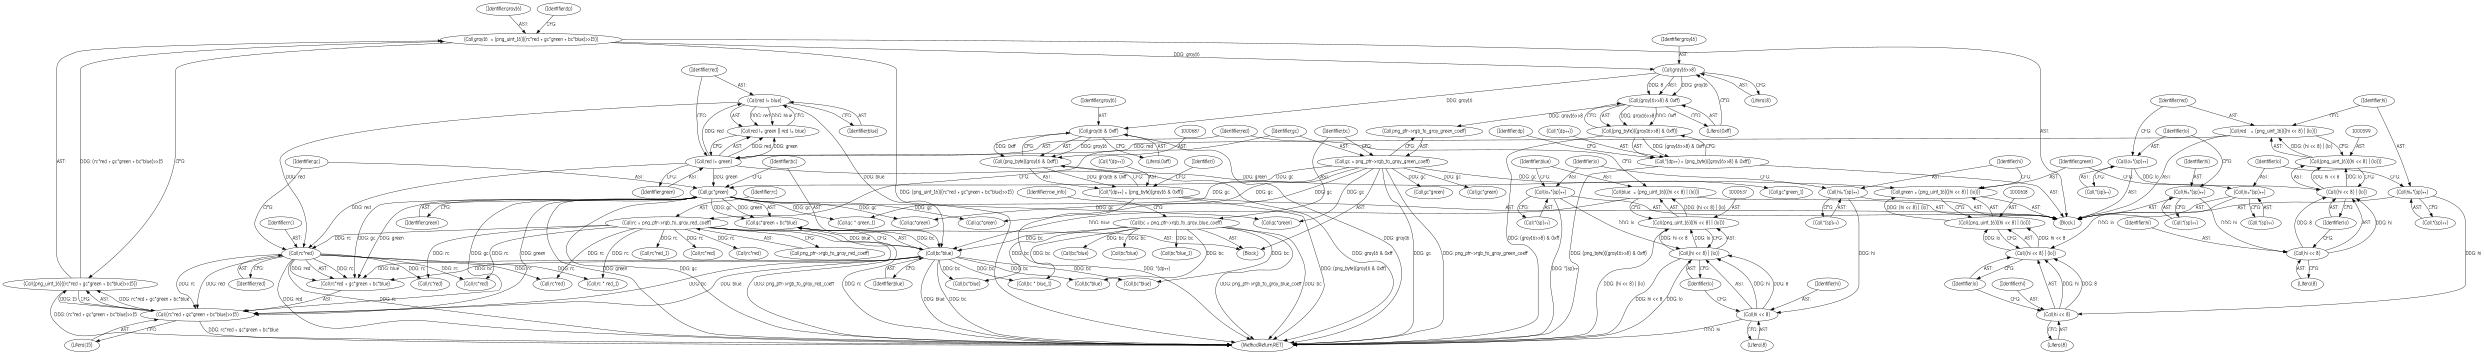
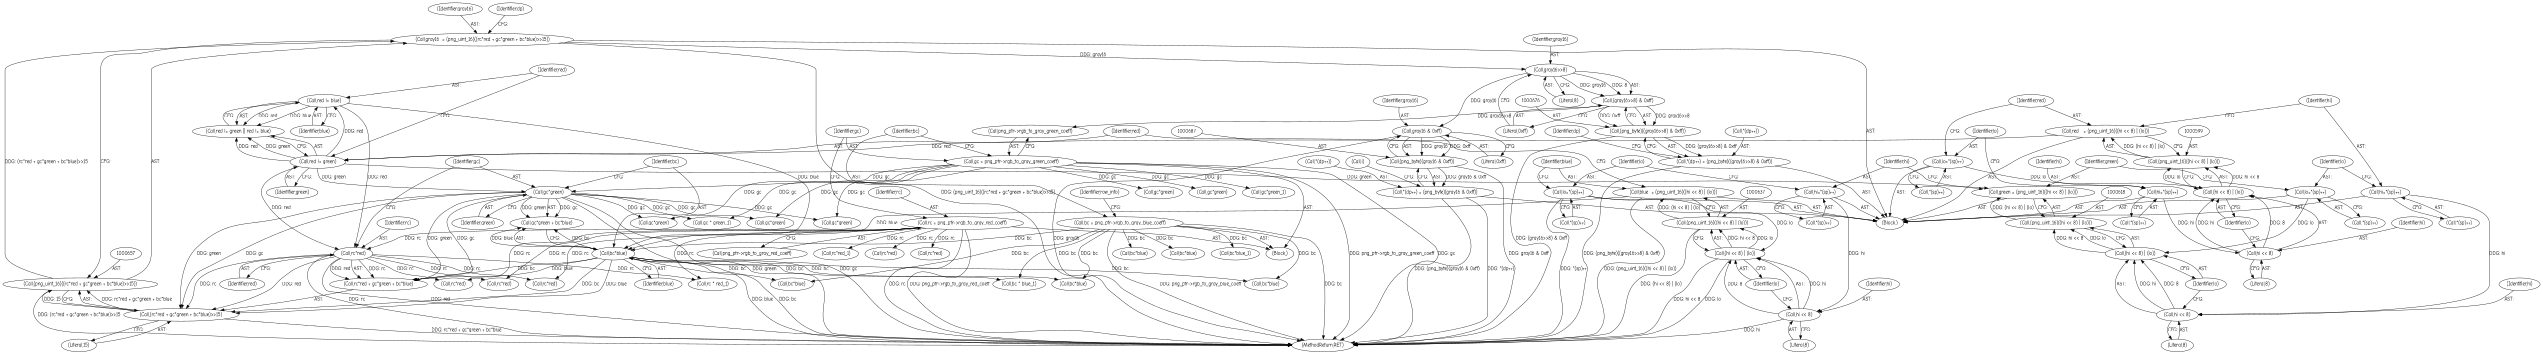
  digraph {
    fontname="Comic Neue"
    node [fontname="Comic Neue"]
    edge [fontname="Comic Neue"]
    n1 [label="(Call,gray16  = (png_uint_16)((rc*red + gc*green + bc*blue)>>15))"]
    n2 [label="(Call,(png_uint_16)((rc*red + gc*green + bc*blue)>>15))"]
    n3 [label="(Call,gray16>>8)"]
    n4 [label="(MethodReturn,RET)"]
    n5 [label="(Block,)"]
    n6 [label="(Call,(rc*red + gc*green + bc*blue)>>15)"]
    n7 [label="(Call,(gray16>>8) & 0xff)"]
    n8 [label="(Call,gray16 & 0xff)"]
    n9 [label="(Literal,8)"]
    n10 [label="(Literal,15)"]
    n11 [label="(Call,rc*red)"]
    n12 [label="(Call,rc*red)"]
    n13 [label="(Call,rc*red)"]
    n14 [label="(Call,rc*red)"]
    n15 [label="(Call,rc * red_1)"]
    n16 [label="(Identifier,red)"]
    n17 [label="(Call,rc*red + gc*green + bc*blue)"]
    n18 [label="(Call,rc = png_ptr->rgb_to_gray_red_coeff)"]
    n19 [label="(Call,rc*red_1)"]
    n20 [label="(Call,rc*red)"]
    n21 [label="(Call,rc*red)"]
    n22 [label="(Call,png_ptr->rgb_to_gray_red_coeff)"]
    n23 [label="(Block,)"]
    n24 [label="(Call,red != green)"]
    n25 [label="(Call,red != blue)"]
    n26 [label="(Call,gc*green)"]
    n27 [label="(Identifier,green)"]
    n28 [label="(Call,red != green || red != blue)"]
    n29 [label="(Call,green = (png_uint_16)((hi << 8) | (lo)))"]
    n30 [label="(Call,bc*blue)"]
    n31 [label="(Identifier,blue)"]
    n32 [label="(Call,gc*green)"]
    n33 [label="(Call,gc*green)"]
    n34 [label="(Call,gc*green)"]
    n35 [label="(Identifier,green)"]
    n36 [label="(Call,gc * green_1)"]
    n37 [label="(Call,gc*green + bc*blue)"]
    n38 [label="(Call,red   = (png_uint_16)((hi << 8) | (lo)))"]
    n39 [label="(Call,(png_uint_16)((hi << 8) | (lo)))"]
    n40 [label="(Call,(hi << 8) | (lo))"]
    n41 [label="(Identifier,lo)"]
    n42 [label="(Call,hi << 8)"]
    n43 [label="(Literal,8)"]
    n44 [label="(Call,hi=*(sp)++)"]
    n45 [label="(Call,*(sp)++)"]
    n46 [label="(Call,lo=*(sp)++)"]
    n47 [label="(Call,*(sp)++)"]
    n48 [label="(Call,(png_uint_16)((hi << 8) | (lo)))"]
    n49 [label="(Call,(hi << 8) | (lo))"]
    n50 [label="(Identifier,lo)"]
    n51 [label="(Call,hi << 8)"]
    n52 [label="(Literal,8)"]
    n53 [label="(Call,hi=*(sp)++)"]
    n54 [label="(Call,*(sp)++)"]
    n55 [label="(Call,lo=*(sp)++)"]
    n56 [label="(Call,*(sp)++)"]
    n57 [label="(Call,bc*blue)"]
    n58 [label="(Identifier,blue)"]
    n59 [label="(Call,bc * blue_1)"]
    n60 [label="(Call,bc*blue)"]
    n61 [label="(Call,bc*blue)"]
    n62 [label="(Call,blue  = (png_uint_16)((hi << 8) | (lo)))"]
    n63 [label="(Call,(png_uint_16)((hi << 8) | (lo)))"]
    n64 [label="(Call,(hi << 8) | (lo))"]
    n65 [label="(Identifier,lo)"]
    n66 [label="(Call,hi << 8)"]
    n67 [label="(Literal,8)"]
    n68 [label="(Call,hi=*(sp)++)"]
    n69 [label="(Call,*(sp)++)"]
    n70 [label="(Call,lo=*(sp)++)"]
    n71 [label="(Call,*(sp)++)"]
    n72 [label="(Call,gc = png_ptr->rgb_to_gray_green_coeff)"]
    n73 [label="(Call,gc*green_1)"]
    n74 [label="(Call,gc*green)"]
    n75 [label="(Call,gc*green)"]
    n76 [label="(Call,png_ptr->rgb_to_gray_green_coeff)"]
    n77 [label="(Call,bc = png_ptr->rgb_to_gray_blue_coeff)"]
    n78 [label="(Call,bc*blue)"]
    n79 [label="(Call,bc*blue)"]
    n80 [label="(Call,bc*blue_1)"]
    n81 [label="(Call,(png_byte)((gray16>>8) & 0xff))"]
    n82 [label="(Literal,0xff)"]
    n83 [label="(Call,(png_byte)(gray16 & 0xff))"]
    n84 [label="(Literal,0xff)"]
    n85 [label="(Call,*(dp++) = (png_byte)((gray16>>8) & 0xff))"]
    n86 [label="(Call,*(dp++) = (png_byte)(gray16 & 0xff))"]
    n87 [label="(Identifier,rc)"]
    n88 [label="(Identifier,red)"]
    n89 [label="(Identifier,rc)"]
    n90 [label="(Identifier,blue)"]
    n91 [label="(Identifier,lo)"]
    n92 [label="(Identifier,hi)"]
-   n93 [label="(Identifier,i)"]
+   n93 [label="(Call,i)"]
    n94 [label="(Identifier,dp)"]
    n95 [label="(Call,*(dp++))"]
    n96 [label="(Identifier,red)"]
    n97 [label="(Identifier,red)"]
    n98 [label="(Call,*(dp++))"]
    n99 [label="(Identifier,hi)"]
    n100 [label="(Identifier,row_info)"]
    n101 [label="(Identifier,hi)"]
    n102 [label="(Identifier,lo)"]
    n103 [label="(Identifier,gray16)"]
    n104 [label="(Identifier,gray16)"]
    n105 [label="(Identifier,gc)"]
    n106 [label="(Identifier,gc)"]
    n107 [label="(Identifier,gray16)"]
    n108 [label="(Identifier,dp)"]
    n109 [label="(Identifier,bc)"]
    n110 [label="(Identifier,green)"]
    n111 [label="(Identifier,lo)"]
    n112 [label="(Identifier,hi)"]
    n113 [label="(Identifier,hi)"]
    n114 [label="(Identifier,bc)"]
    n115 [label="(Identifier,hi)"]
+   1000657
    1000599
    1000618
    1000637
+   1000676
    1000687
    n1 -> n2 [label="CFG: "]
    n1 -> n3 [label="DDG: gray16"]
    n1 -> n4 [label="DDG: (png_uint_16)((rc*red + gc*green + bc*blue)>>15)"]
    n1 -> n5 [label="AST: "]
    n2 -> n1 [label="AST: "]
    n2 -> n1 [label="DDG: (rc*red + gc*green + bc*blue)>>15"]
    n2 -> n4 [label="DDG: (rc*red + gc*green + bc*blue)>>15"]
    n2 -> n6 [label="CFG: "]
    n3 -> n7 [label="AST: "]
    n3 -> n7 [label="DDG: gray16"]
    n3 -> n7 [label="DDG: 8"]
    n3 -> n8 [label="DDG: gray16"]
    n3 -> n9 [label="CFG: "]
    n6 -> n2 [label="AST: "]
    n6 -> n2 [label="DDG: rc*red + gc*green + bc*blue"]
    n6 -> n2 [label="DDG: 15"]
    n6 -> n4 [label="DDG: rc*red + gc*green + bc*blue"]
    n6 -> n10 [label="CFG: "]
    n7 -> n76 [label="DDG: gray16>>8"]
    n7 -> n81 [label="AST: "]
    n7 -> n81 [label="DDG: gray16>>8"]
    n7 -> n81 [label="DDG: 0xff"]
    n7 -> n82 [label="CFG: "]
    n8 -> n4 [label="DDG: gray16"]
    n8 -> n83 [label="AST: "]
    n8 -> n83 [label="DDG: gray16"]
    n8 -> n83 [label="DDG: 0xff"]
    n8 -> n84 [label="CFG: "]
    n9 -> n3 [label="AST: "]
    n10 -> n6 [label="AST: "]
    n11 -> n4 [label="DDG: rc"]
    n11 -> n4 [label="DDG: red"]
    n11 -> n6 [label="DDG: rc"]
    n11 -> n6 [label="DDG: red"]
    n11 -> n12 [label="DDG: rc"]
    n11 -> n13 [label="DDG: rc"]
    n11 -> n14 [label="DDG: rc"]
    n11 -> n15 [label="DDG: rc"]
    n11 -> n16 [label="CFG: "]
    n11 -> n17 [label="AST: "]
    n11 -> n17 [label="DDG: rc"]
    n11 -> n17 [label="DDG: red"]
    n16 -> n11 [label="AST: "]
    n17 -> n6 [label="AST: "]
    n18 -> n4 [label="DDG: png_ptr->rgb_to_gray_red_coeff"]
    n18 -> n4 [label="DDG: rc"]
    n18 -> n11 [label="DDG: rc"]
    n18 -> n12 [label="DDG: rc"]
    n18 -> n13 [label="DDG: rc"]
    n18 -> n14 [label="DDG: rc"]
    n18 -> n15 [label="DDG: rc"]
    n18 -> n19 [label="DDG: rc"]
    n18 -> n20 [label="DDG: rc"]
    n18 -> n21 [label="DDG: rc"]
    n18 -> n22 [label="CFG: "]
    n18 -> n23 [label="AST: "]
    n22 -> n18 [label="AST: "]
    n24 -> n11 [label="DDG: red"]
    n24 -> n25 [label="DDG: red"]
    n24 -> n26 [label="DDG: green"]
    n24 -> n27 [label="CFG: "]
    n24 -> n28 [label="AST: "]
    n24 -> n28 [label="DDG: red"]
    n24 -> n28 [label="DDG: green"]
    n24 -> n29 [label="DDG: green"]
    n25 -> n11 [label="DDG: red"]
    n25 -> n28 [label="AST: "]
    n25 -> n28 [label="DDG: red"]
    n25 -> n28 [label="DDG: blue"]
    n25 -> n30 [label="DDG: blue"]
    n25 -> n31 [label="CFG: "]
    n26 -> n4 [label="DDG: green"]
    n26 -> n4 [label="DDG: gc"]
    n26 -> n6 [label="DDG: gc"]
    n26 -> n6 [label="DDG: green"]
    n26 -> n17 [label="DDG: gc"]
    n26 -> n17 [label="DDG: green"]
    n26 -> n32 [label="DDG: gc"]
    n26 -> n33 [label="DDG: gc"]
    n26 -> n34 [label="DDG: gc"]
    n26 -> n35 [label="CFG: "]
    n26 -> n36 [label="DDG: gc"]
    n26 -> n37 [label="AST: "]
    n26 -> n37 [label="DDG: gc"]
    n26 -> n37 [label="DDG: green"]
    n27 -> n24 [label="AST: "]
    n28 -> n24 [label="CFG: "]
    n28 -> n25 [label="CFG: "]
    n29 -> n5 [label="AST: "]
    n29 -> n48 [label="CFG: "]
    n30 -> n4 [label="DDG: bc"]
    n30 -> n4 [label="DDG: blue"]
    n30 -> n6 [label="DDG: bc"]
    n30 -> n6 [label="DDG: blue"]
    n30 -> n17 [label="DDG: bc"]
    n30 -> n17 [label="DDG: blue"]
    n30 -> n37 [label="AST: "]
    n30 -> n37 [label="DDG: bc"]
    n30 -> n37 [label="DDG: blue"]
    n30 -> n57 [label="DDG: bc"]
    n30 -> n58 [label="CFG: "]
    n30 -> n59 [label="DDG: bc"]
    n30 -> n60 [label="DDG: bc"]
    n30 -> n61 [label="DDG: bc"]
    n31 -> n25 [label="AST: "]
    n35 -> n26 [label="AST: "]
    n37 -> n30 [label="CFG: "]
    n38 -> n5 [label="AST: "]
    n38 -> n24 [label="DDG: red"]
    n38 -> n39 [label="CFG: "]
    n39 -> n38 [label="AST: "]
    n39 -> n38 [label="DDG: (hi << 8) | (lo)"]
    n39 -> n40 [label="CFG: "]
    n40 -> n39 [label="AST: "]
    n40 -> n39 [label="DDG: hi << 8"]
    n40 -> n39 [label="DDG: lo"]
    n40 -> n41 [label="CFG: "]
    n41 -> n40 [label="AST: "]
    n41 -> n42 [label="CFG: "]
    n42 -> n40 [label="AST: "]
    n42 -> n40 [label="DDG: hi"]
    n42 -> n40 [label="DDG: 8"]
    n42 -> n43 [label="CFG: "]
    n43 -> n42 [label="AST: "]
    n44 -> n5 [label="AST: "]
    n44 -> n42 [label="DDG: hi"]
    n44 -> n45 [label="CFG: "]
    n45 -> n44 [label="AST: "]
    n46 -> n5 [label="AST: "]
    n46 -> n40 [label="DDG: lo"]
    n46 -> n47 [label="CFG: "]
    n47 -> n46 [label="AST: "]
    n48 -> n29 [label="AST: "]
    n48 -> n29 [label="DDG: (hi << 8) | (lo)"]
    n48 -> n49 [label="CFG: "]
    n49 -> n48 [label="AST: "]
    n49 -> n48 [label="DDG: hi << 8"]
    n49 -> n48 [label="DDG: lo"]
    n49 -> n50 [label="CFG: "]
    n50 -> n49 [label="AST: "]
    n50 -> n51 [label="CFG: "]
    n51 -> n49 [label="AST: "]
    n51 -> n49 [label="DDG: hi"]
    n51 -> n49 [label="DDG: 8"]
    n51 -> n52 [label="CFG: "]
    n52 -> n51 [label="AST: "]
    n53 -> n5 [label="AST: "]
    n53 -> n51 [label="DDG: hi"]
    n53 -> n54 [label="CFG: "]
    n54 -> n53 [label="AST: "]
    n55 -> n5 [label="AST: "]
    n55 -> n49 [label="DDG: lo"]
    n55 -> n56 [label="CFG: "]
    n56 -> n55 [label="AST: "]
    n58 -> n30 [label="AST: "]
+   n62 -> n4 [label="DDG: (png_uint_16)((hi << 8) | (lo))"]
    n62 -> n5 [label="AST: "]
    n62 -> n30 [label="DDG: blue"]
    n62 -> n63 [label="CFG: "]
    n63 -> n4 [label="DDG: (hi << 8) | (lo)"]
    n63 -> n62 [label="AST: "]
    n63 -> n62 [label="DDG: (hi << 8) | (lo)"]
    n63 -> n64 [label="CFG: "]
    n64 -> n4 [label="DDG: hi << 8"]
    n64 -> n4 [label="DDG: lo"]
    n64 -> n63 [label="AST: "]
    n64 -> n63 [label="DDG: hi << 8"]
    n64 -> n63 [label="DDG: lo"]
    n64 -> n65 [label="CFG: "]
    n65 -> n64 [label="AST: "]
    n65 -> n66 [label="CFG: "]
    n66 -> n4 [label="DDG: hi"]
    n66 -> n64 [label="AST: "]
    n66 -> n64 [label="DDG: hi"]
    n66 -> n64 [label="DDG: 8"]
    n66 -> n67 [label="CFG: "]
    n67 -> n66 [label="AST: "]
    n68 -> n5 [label="AST: "]
    n68 -> n66 [label="DDG: hi"]
    n68 -> n69 [label="CFG: "]
    n69 -> n68 [label="AST: "]
    n70 -> n4 [label="DDG: *(sp)++"]
    n70 -> n5 [label="AST: "]
    n70 -> n64 [label="DDG: lo"]
    n70 -> n71 [label="CFG: "]
    n71 -> n70 [label="AST: "]
    n72 -> n4 [label="DDG: gc"]
    n72 -> n4 [label="DDG: png_ptr->rgb_to_gray_green_coeff"]
    n72 -> n23 [label="AST: "]
    n72 -> n26 [label="DDG: gc"]
    n72 -> n32 [label="DDG: gc"]
    n72 -> n33 [label="DDG: gc"]
    n72 -> n34 [label="DDG: gc"]
    n72 -> n36 [label="DDG: gc"]
    n72 -> n73 [label="DDG: gc"]
    n72 -> n74 [label="DDG: gc"]
    n72 -> n75 [label="DDG: gc"]
    n72 -> n76 [label="CFG: "]
    n76 -> n72 [label="AST: "]
    n77 -> n4 [label="DDG: png_ptr->rgb_to_gray_blue_coeff"]
    n77 -> n4 [label="DDG: bc"]
    n77 -> n23 [label="AST: "]
    n77 -> n30 [label="DDG: bc"]
    n77 -> n57 [label="DDG: bc"]
    n77 -> n59 [label="DDG: bc"]
    n77 -> n60 [label="DDG: bc"]
    n77 -> n61 [label="DDG: bc"]
    n77 -> n78 [label="DDG: bc"]
    n77 -> n79 [label="DDG: bc"]
    n77 -> n80 [label="DDG: bc"]
    n81 -> n4 [label="DDG: (gray16>>8) & 0xff"]
    n81 -> n7 [label="CFG: "]
    n81 -> n85 [label="AST: "]
    n81 -> n85 [label="DDG: (gray16>>8) & 0xff"]
    n82 -> n3 [label="CFG: "]
    n82 -> n7 [label="AST: "]
    n83 -> n4 [label="DDG: gray16 & 0xff"]
    n83 -> n8 [label="CFG: "]
    n83 -> n86 [label="AST: "]
    n83 -> n86 [label="DDG: gray16 & 0xff"]
    n84 -> n8 [label="AST: "]
    n85 -> n4 [label="DDG: (png_byte)((gray16>>8) & 0xff)"]
    n85 -> n5 [label="AST: "]
    n85 -> n81 [label="CFG: "]
    n86 -> n4 [label="DDG: *(dp++)"]
    n86 -> n4 [label="DDG: (png_byte)(gray16 & 0xff)"]
    n86 -> n5 [label="AST: "]
    n86 -> n83 [label="CFG: "]
    n87 -> n18 [label="AST: "]
    n88 -> n24 [label="AST: "]
    n88 -> n62 [label="CFG: "]
    n89 -> n11 [label="AST: "]
    n90 -> n62 [label="AST: "]
    n90 -> n70 [label="CFG: "]
    n91 -> n44 [label="CFG: "]
    n91 -> n46 [label="AST: "]
    n92 -> n44 [label="AST: "]
    n93 -> n86 [label="CFG: "]
    n94 -> n85 [label="CFG: "]
    n95 -> n86 [label="AST: "]
    n96 -> n38 [label="AST: "]
    n96 -> n46 [label="CFG: "]
    n97 -> n24 [label="CFG: "]
    n97 -> n25 [label="AST: "]
    n98 -> n85 [label="AST: "]
    n99 -> n42 [label="AST: "]
    n100 -> n77 [label="CFG: "]
    n101 -> n51 [label="AST: "]
    n102 -> n53 [label="CFG: "]
    n102 -> n55 [label="AST: "]
    n103 -> n1 [label="AST: "]
    n104 -> n3 [label="AST: "]
    n105 -> n11 [label="CFG: "]
    n105 -> n26 [label="AST: "]
    n106 -> n18 [label="CFG: "]
    n106 -> n72 [label="AST: "]
    n107 -> n8 [label="AST: "]
    n108 -> n1 [label="CFG: "]
    n109 -> n72 [label="CFG: "]
    n109 -> n77 [label="AST: "]
    n110 -> n29 [label="AST: "]
    n110 -> n55 [label="CFG: "]
    n111 -> n68 [label="CFG: "]
    n111 -> n70 [label="AST: "]
    n112 -> n29 [label="CFG: "]
    n112 -> n68 [label="AST: "]
    n113 -> n66 [label="AST: "]
    n114 -> n26 [label="CFG: "]
    n114 -> n30 [label="AST: "]
    n115 -> n38 [label="CFG: "]
    n115 -> n53 [label="AST: "]
+   1000657 -> n2 [label="AST: "]
    1000599 -> n39 [label="AST: "]
    1000618 -> n48 [label="AST: "]
    1000637 -> n63 [label="AST: "]
+   1000676 -> n81 [label="AST: "]
    1000687 -> n83 [label="AST: "]
  }
